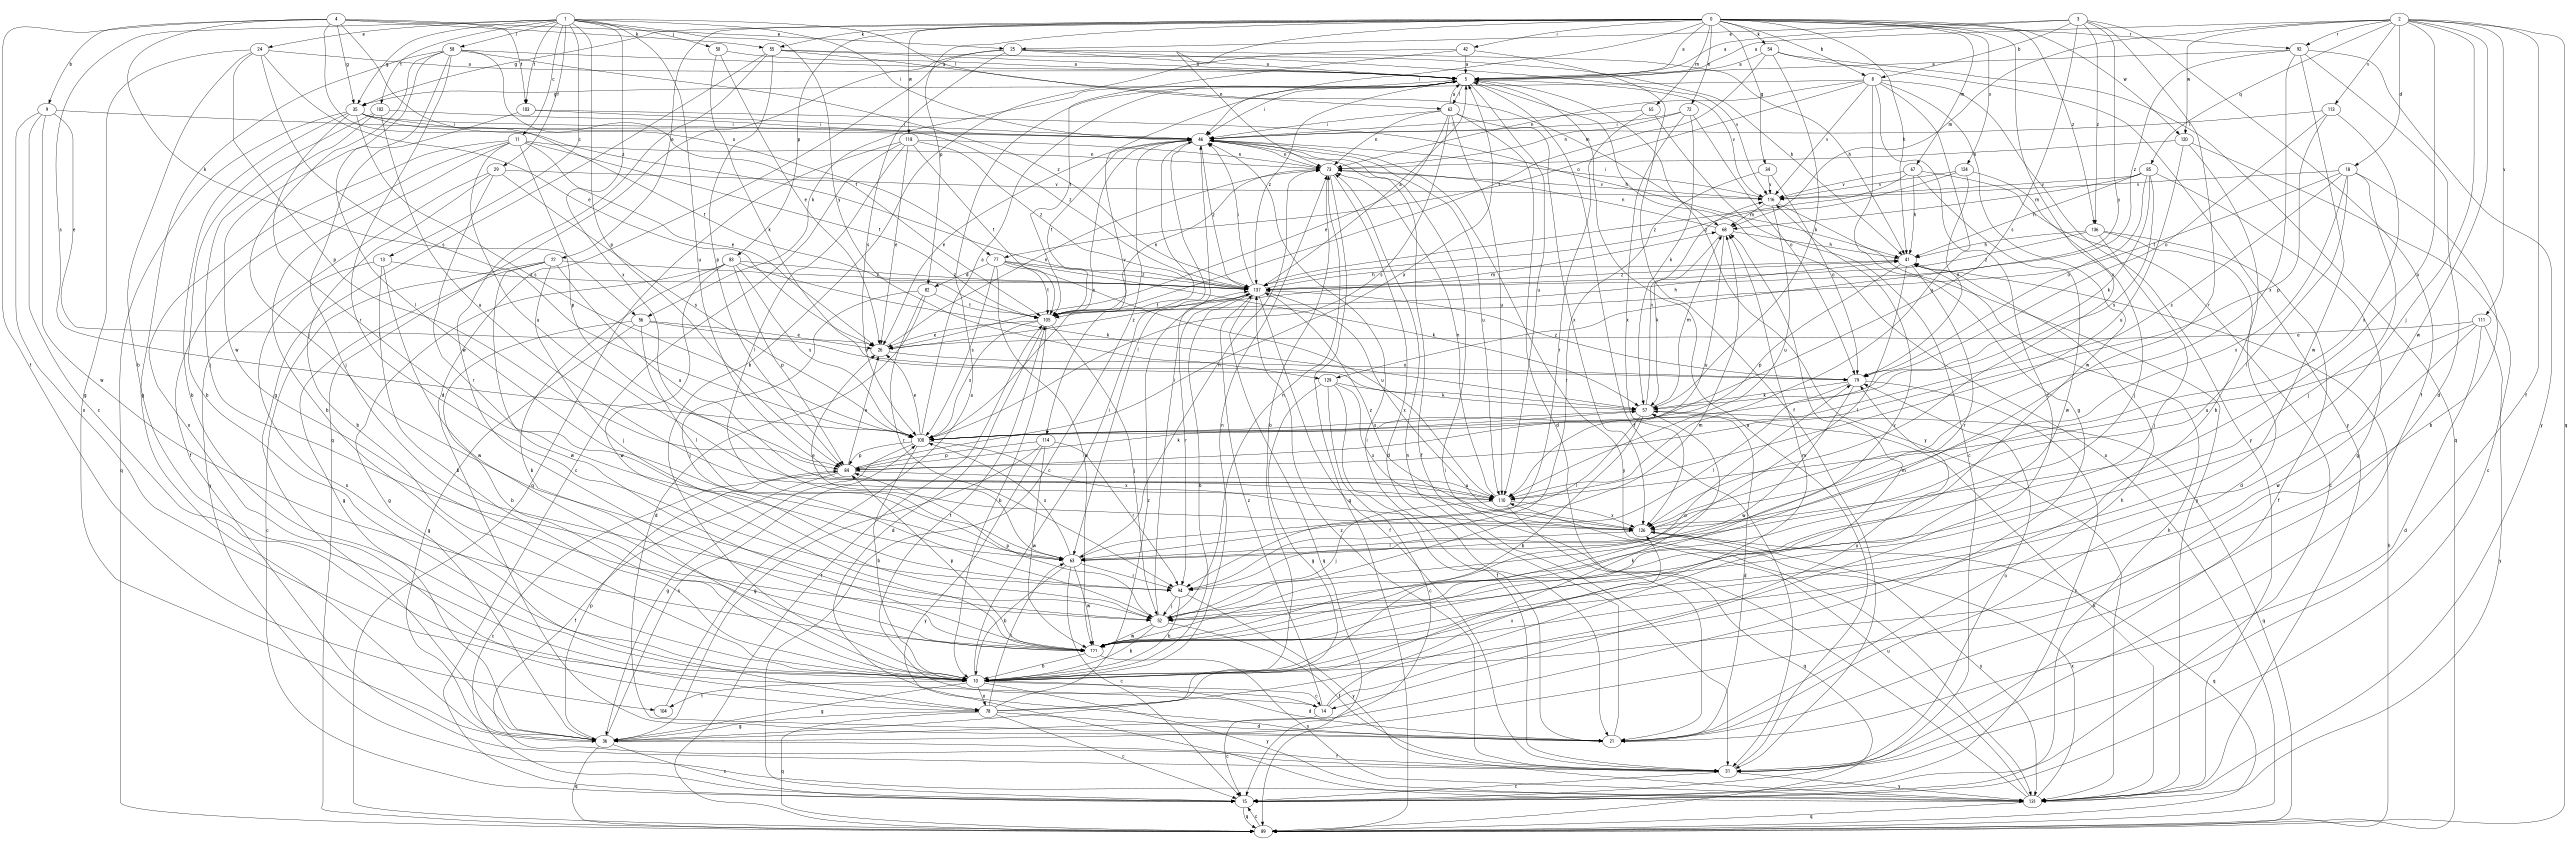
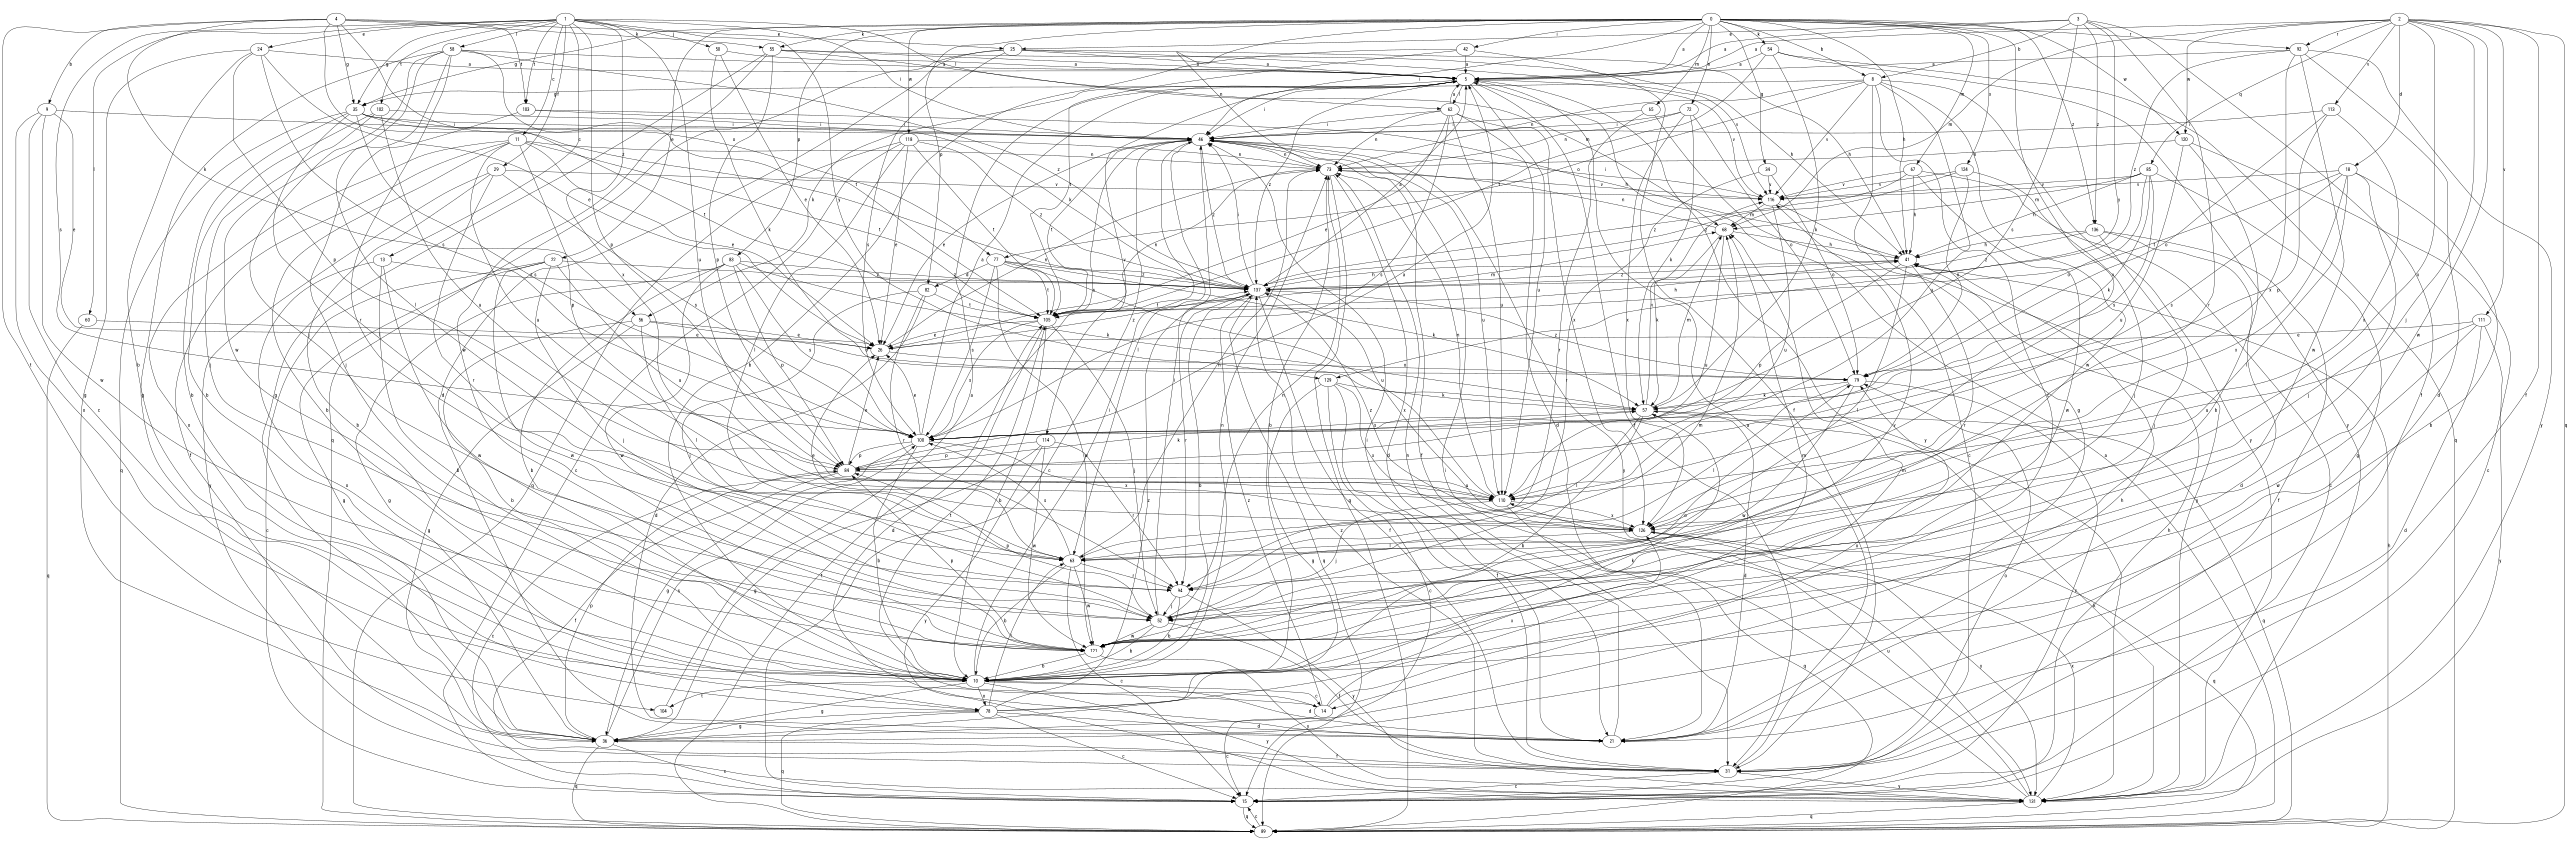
  strict digraph {
    fontname="Roboto Condensed"
    node [fontname="Roboto Condensed"]
    edge [fontname="Roboto Condensed"]
    0
    5
    8
    22
    34
    35
    41
    42
    46
    54
    55
    65
    67
    72
    73
    82
    83
    92
    118
    120
    124
    126
    136
    62
    110
    31
    56
    137
    114
    116
    131
    121
    77
    14
    36
    52
    15
    94
    79
    100
    89
    10
    105
    63
    84
    26
    57
    68
    21
    1
    11
    13
    24
    29
    50
    58
+   60
    102
    103
    129
    78
    2
    18
    85
    111
    113
    3
    25
    4
    9
    104
    0 -> 5 [label=a]
    0 -> 8 [label=b]
    0 -> 22 [label=e]
    0 -> 34 [label=g]
    0 -> 35 [label=g]
    0 -> 41 [label=h]
    0 -> 42 [label=i]
    0 -> 46 [label=i]
    0 -> 54 [label=k]
    0 -> 55 [label=k]
    0 -> 65 [label=m]
    0 -> 67 [label=m]
    0 -> 72 [label=n]
    0 -> 73 [label=n]
    0 -> 82 [label=p]
    0 -> 83 [label=p]
    0 -> 92 [label=r]
    0 -> 118 [label=w]
    0 -> 120 [label=w]
    0 -> 124 [label=x]
    0 -> 126 [label=x]
    0 -> 136 [label=z]
    5 -> 46 [label=i]
    5 -> 62 [label=l]
    5 -> 110 [label=u]
    5 -> 31 [label=f]
    5 -> 56 [label=k]
    5 -> 137 [label=z]
    5 -> 114 [label=v]
    5 -> 116 [label=v]
    5 -> 131 [label=y]
    8 -> 35 [label=g]
    8 -> 73 [label=n]
    8 -> 110 [label=u]
    8 -> 116 [label=v]
    8 -> 131 [label=y]
    8 -> 121 [label=w]
    8 -> 77 [label=o]
    8 -> 14 [label=c]
    8 -> 36 [label=g]
    22 -> 110 [label=u]
    22 -> 137 [label=z]
    22 -> 121 [label=w]
    22 -> 36 [label=g]
    22 -> 52 [label=j]
    22 -> 15 [label=c]
    34 -> 116 [label=v]
    34 -> 94 [label=r]
    34 -> 79 [label=o]
    35 -> 46 [label=i]
-   35 -> 137 [label=z]
+   35 -> 137 [label=k]
    35 -> 100 [label=s]
    35 -> 89 [label=q]
    35 -> 10 [label=b]
    35 -> 105 [label=t]
    35 -> 63 [label=l]
    41 -> 137 [label=z]
    41 -> 94 [label=r]
    41 -> 63 [label=l]
    41 -> 84 [label=p]
    42 -> 5 [label=a]
    42 -> 31 [label=f]
    42 -> 10 [label=b]
    42 -> 105 [label=t]
    46 -> 73 [label=n]
    46 -> 110 [label=u]
    46 -> 31 [label=f]
    46 -> 137 [label=z]
    46 -> 131 [label=y]
    46 -> 15 [label=c]
    46 -> 100 [label=s]
    46 -> 105 [label=t]
    46 -> 63 [label=l]
    46 -> 26 [label=e]
    54 -> 5 [label=a]
    54 -> 131 [label=y]
    54 -> 89 [label=q]
    54 -> 105 [label=t]
    54 -> 57 [label=k]
    55 -> 5 [label=a]
    55 -> 41 [label=h]
    55 -> 121 [label=w]
    55 -> 36 [label=g]
    55 -> 84 [label=p]
    55 -> 68 [label=m]
    65 -> 46 [label=i]
    65 -> 15 [label=c]
    65 -> 94 [label=r]
    67 -> 41 [label=h]
    67 -> 137 [label=z]
    67 -> 116 [label=v]
    67 -> 121 [label=w]
    67 -> 15 [label=c]
    72 -> 46 [label=i]
    72 -> 73 [label=n]
    72 -> 126 [label=x]
    72 -> 79 [label=o]
    72 -> 57 [label=k]
    73 -> 116 [label=v]
    73 -> 89 [label=q]
    73 -> 10 [label=b]
    73 -> 21 [label=d]
    82 -> 52 [label=j]
    82 -> 94 [label=r]
    82 -> 105 [label=t]
    82 -> 21 [label=d]
    83 -> 137 [label=z]
    83 -> 121 [label=w]
    83 -> 36 [label=g]
    83 -> 100 [label=s]
    83 -> 10 [label=b]
    83 -> 84 [label=p]
    83 -> 57 [label=k]
    92 -> 5 [label=a]
    92 -> 126 [label=x]
    92 -> 137 [label=z]
    92 -> 131 [label=y]
    92 -> 121 [label=w]
    92 -> 21 [label=d]
    118 -> 73 [label=n]
    118 -> 137 [label=z]
    118 -> 15 [label=c]
    118 -> 89 [label=q]
    118 -> 105 [label=t]
    118 -> 63 [label=l]
    118 -> 26 [label=e]
    120 -> 73 [label=n]
    120 -> 110 [label=u]
    120 -> 15 [label=c]
    120 -> 10 [label=b]
    124 -> 137 [label=z]
    124 -> 116 [label=v]
    124 -> 52 [label=j]
    124 -> 79 [label=o]
    126 -> 137 [label=z]
    126 -> 131 [label=y]
    126 -> 89 [label=q]
    126 -> 63 [label=l]
    136 -> 41 [label=h]
    136 -> 31 [label=f]
    136 -> 137 [label=z]
    136 -> 52 [label=j]
    136 -> 21 [label=d]
    62 -> 5 [label=a]
    62 -> 46 [label=i]
    62 -> 73 [label=n]
    62 -> 126 [label=x]
    62 -> 110 [label=u]
    62 -> 100 [label=s]
    62 -> 26 [label=e]
    62 -> 21 [label=d]
    110 -> 73 [label=n]
    110 -> 126 [label=x]
    110 -> 52 [label=j]
    110 -> 89 [label=q]
    31 -> 5 [label=a]
    31 -> 137 [label=z]
    31 -> 131 [label=y]
    31 -> 15 [label=c]
    31 -> 79 [label=o]
    56 -> 36 [label=g]
    56 -> 79 [label=o]
    56 -> 10 [label=b]
    56 -> 63 [label=l]
    56 -> 26 [label=e]
    137 -> 5 [label=a]
    137 -> 41 [label=h]
    137 -> 46 [label=i]
    137 -> 126 [label=x]
    137 -> 31 [label=f]
    137 -> 94 [label=r]
    137 -> 89 [label=q]
    137 -> 10 [label=b]
    137 -> 105 [label=t]
    114 -> 131 [label=y]
    114 -> 121 [label=w]
    114 -> 36 [label=g]
    114 -> 94 [label=r]
    114 -> 84 [label=p]
    116 -> 46 [label=i]
    116 -> 110 [label=u]
    116 -> 131 [label=y]
    116 -> 68 [label=m]
    131 -> 46 [label=i]
    131 -> 126 [label=x]
    131 -> 110 [label=u]
    131 -> 89 [label=q]
    131 -> 57 [label=k]
    121 -> 116 [label=v]
    121 -> 131 [label=y]
    121 -> 79 [label=o]
    121 -> 10 [label=b]
    121 -> 84 [label=p]
    77 -> 82 [label=d]
    77 -> 110 [label=u]
    77 -> 137 [label=z]
    77 -> 121 [label=w]
    77 -> 100 [label=s]
    77 -> 105 [label=t]
    77 -> 57 [label=k]
    14 -> 126 [label=x]
    14 -> 137 [label=z]
    14 -> 15 [label=c]
    14 -> 79 [label=o]
    14 -> 105 [label=t]
    36 -> 31 [label=f]
    36 -> 15 [label=c]
    36 -> 100 [label=s]
    36 -> 89 [label=q]
    36 -> 84 [label=p]
    52 -> 46 [label=i]
    52 -> 73 [label=n]
    52 -> 31 [label=f]
    52 -> 121 [label=w]
    52 -> 10 [label=b]
    52 -> 84 [label=p]
    52 -> 68 [label=m]
    15 -> 41 [label=h]
    15 -> 89 [label=q]
    94 -> 131 [label=y]
    94 -> 52 [label=j]
    94 -> 10 [label=b]
    79 -> 137 [label=z]
    79 -> 121 [label=w]
    79 -> 15 [label=c]
    79 -> 63 [label=l]
    79 -> 57 [label=k]
    100 -> 5 [label=a]
    100 -> 126 [label=x]
    100 -> 36 [label=g]
    100 -> 10 [label=b]
    100 -> 84 [label=p]
    100 -> 26 [label=e]
    89 -> 5 [label=a]
    89 -> 41 [label=h]
    89 -> 15 [label=c]
    89 -> 105 [label=t]
    10 -> 46 [label=i]
    10 -> 73 [label=n]
    10 -> 131 [label=y]
    10 -> 14 [label=c]
    10 -> 36 [label=g]
    10 -> 68 [label=m]
    10 -> 21 [label=d]
    10 -> 78 [label=o]
    10 -> 104 [label=t]
    105 -> 41 [label=h]
    105 -> 73 [label=n]
    105 -> 52 [label=j]
    105 -> 100 [label=s]
    105 -> 10 [label=b]
    105 -> 26 [label=e]
    105 -> 68 [label=m]
    105 -> 21 [label=d]
    63 -> 73 [label=n]
    63 -> 121 [label=w]
    63 -> 15 [label=c]
    63 -> 94 [label=r]
    63 -> 100 [label=s]
    63 -> 10 [label=b]
    63 -> 26 [label=e]
    84 -> 5 [label=a]
    84 -> 110 [label=u]
    84 -> 31 [label=f]
    84 -> 15 [label=c]
    84 -> 26 [label=e]
    84 -> 57 [label=k]
    26 -> 73 [label=n]
    26 -> 137 [label=z]
    26 -> 79 [label=o]
    57 -> 116 [label=v]
    57 -> 100 [label=s]
    57 -> 89 [label=q]
    57 -> 10 [label=b]
    57 -> 63 [label=l]
    57 -> 68 [label=m]
    57 -> 21 [label=d]
    68 -> 41 [label=h]
    68 -> 73 [label=n]
    68 -> 110 [label=u]
    68 -> 57 [label=k]
    21 -> 41 [label=h]
    21 -> 46 [label=i]
    21 -> 73 [label=n]
    1 -> 35 [label=g]
    1 -> 46 [label=i]
    1 -> 126 [label=x]
    1 -> 62 [label=l]
    1 -> 110 [label=u]
    1 -> 100 [label=s]
    1 -> 84 [label=p]
    1 -> 11 [label=c]
    1 -> 13 [label=c]
    1 -> 24 [label=e]
    1 -> 29 [label=f]
    1 -> 50 [label=j]
    1 -> 58 [label=l]
+   1 -> 60 [label=l]
    1 -> 102 [label=t]
    1 -> 103 [label=t]
    1 -> 129 [label=y]
    11 -> 73 [label=n]
    11 -> 110 [label=u]
    11 -> 31 [label=f]
    11 -> 10 [label=b]
    11 -> 105 [label=t]
    11 -> 84 [label=p]
    11 -> 26 [label=e]
    11 -> 78 [label=o]
    13 -> 137 [label=z]
    13 -> 121 [label=w]
    13 -> 10 [label=b]
    13 -> 78 [label=o]
    24 -> 5 [label=a]
    24 -> 36 [label=g]
    24 -> 100 [label=s]
    24 -> 10 [label=b]
    24 -> 84 [label=p]
    24 -> 26 [label=e]
    29 -> 116 [label=v]
    29 -> 131 [label=y]
    29 -> 94 [label=r]
    29 -> 100 [label=s]
    29 -> 10 [label=b]
    50 -> 5 [label=a]
    50 -> 26 [label=e]
    50 -> 57 [label=k]
    58 -> 5 [label=a]
    58 -> 137 [label=z]
    58 -> 121 [label=w]
    58 -> 36 [label=g]
    58 -> 52 [label=j]
    58 -> 94 [label=r]
    58 -> 105 [label=t]
    58 -> 63 [label=l]
+   60 -> 89 [label=q]
+   60 -> 26 [label=e]
    102 -> 46 [label=i]
    102 -> 110 [label=u]
    102 -> 52 [label=j]
    102 -> 10 [label=b]
    103 -> 41 [label=h]
    103 -> 46 [label=i]
    103 -> 52 [label=j]
    129 -> 126 [label=x]
    129 -> 31 [label=f]
    129 -> 36 [label=g]
    129 -> 15 [label=c]
    129 -> 57 [label=k]
    78 -> 137 [label=z]
    78 -> 36 [label=g]
    78 -> 15 [label=c]
    78 -> 89 [label=q]
    78 -> 63 [label=l]
    78 -> 57 [label=k]
    78 -> 68 [label=m]
    78 -> 21 [label=d]
    2 -> 5 [label=a]
    2 -> 92 [label=r]
    2 -> 120 [label=w]
    2 -> 126 [label=x]
    2 -> 31 [label=f]
    2 -> 121 [label=w]
    2 -> 52 [label=j]
    2 -> 89 [label=q]
    2 -> 68 [label=m]
    2 -> 18 [label=d]
    2 -> 85 [label=q]
    2 -> 111 [label=v]
    2 -> 113 [label=v]
    18 -> 126 [label=x]
    18 -> 116 [label=v]
    18 -> 52 [label=j]
    18 -> 100 [label=s]
    18 -> 10 [label=b]
    18 -> 105 [label=t]
    18 -> 63 [label=l]
    85 -> 41 [label=h]
    85 -> 116 [label=v]
    85 -> 36 [label=g]
    85 -> 79 [label=o]
    85 -> 100 [label=s]
    85 -> 57 [label=k]
    85 -> 68 [label=m]
    111 -> 110 [label=u]
    111 -> 131 [label=y]
    111 -> 121 [label=w]
    111 -> 26 [label=e]
    111 -> 21 [label=d]
    113 -> 46 [label=i]
    113 -> 126 [label=x]
    113 -> 79 [label=o]
    113 -> 84 [label=p]
    3 -> 5 [label=a]
    3 -> 8 [label=b]
    3 -> 136 [label=z]
    3 -> 31 [label=f]
    3 -> 94 [label=r]
    3 -> 100 [label=s]
    3 -> 129 [label=y]
    3 -> 25 [label=e]
    25 -> 5 [label=a]
    25 -> 41 [label=h]
    25 -> 116 [label=v]
    25 -> 100 [label=s]
    25 -> 89 [label=q]
    25 -> 21 [label=d]
    4 -> 35 [label=g]
    4 -> 55 [label=k]
    4 -> 56 [label=k]
    4 -> 137 [label=z]
    4 -> 77 [label=o]
    4 -> 103 [label=t]
    4 -> 25 [label=e]
    4 -> 9 [label=b]
    4 -> 104 [label=t]
    9 -> 46 [label=i]
    9 -> 121 [label=w]
    9 -> 14 [label=c]
    9 -> 26 [label=e]
    9 -> 78 [label=o]
    104 -> 5 [label=a]
  }
